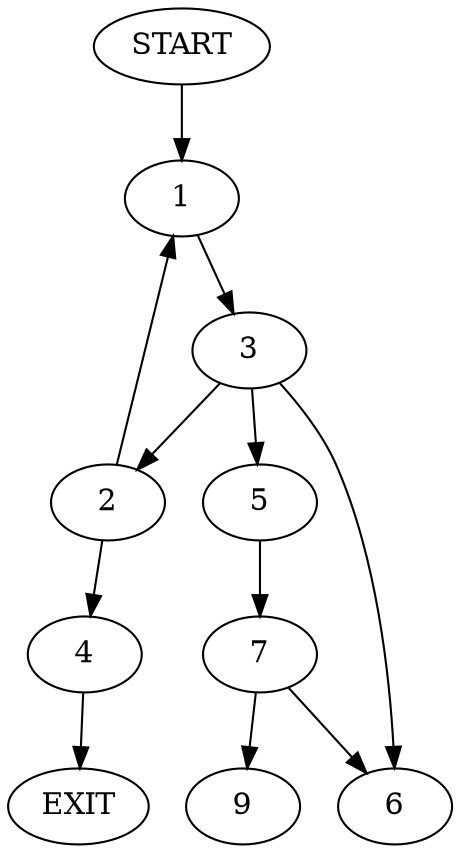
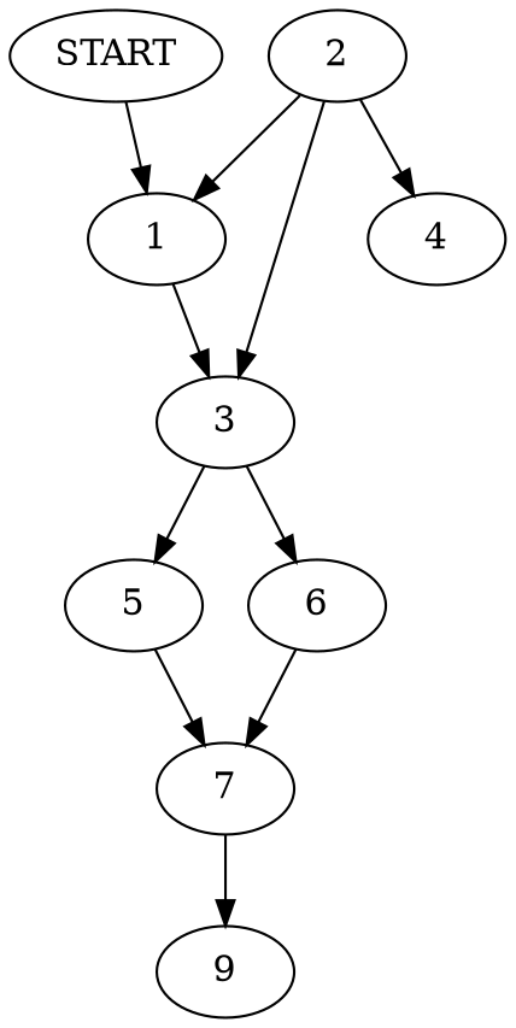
  digraph {
    n1 [label=START]
    1
    3
-   n4 [label=EXIT]
    2
    4
    5
    6
    7
    9
    n1 -> 1
    1 -> 3
    3 -> 5
    3 -> 6
    2 -> 1
-   3 -> 2
+   2 -> 3
    2 -> 4
-   4 -> n4
    5 -> 7
-   7 -> 6
+   6 -> 7
    7 -> 9
  }
